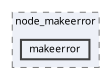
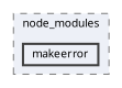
  digraph {
    compound=true
    fontname="Noto Sans"
    n1 [color=grey25 fillcolor="#edf0f7" fontname="Noto Sans" fontsize=10 height=0.2 label=makeerror shape=box style="filled,bold" width=0.4]
    subgraph cluster_1 {
      bgcolor="#edf0f7"
      fontsize=10
-     label=node_makeerror
+     label=node_modules
      pencolor=grey50
      style="filled,dashed"
      n1
    }
  }
